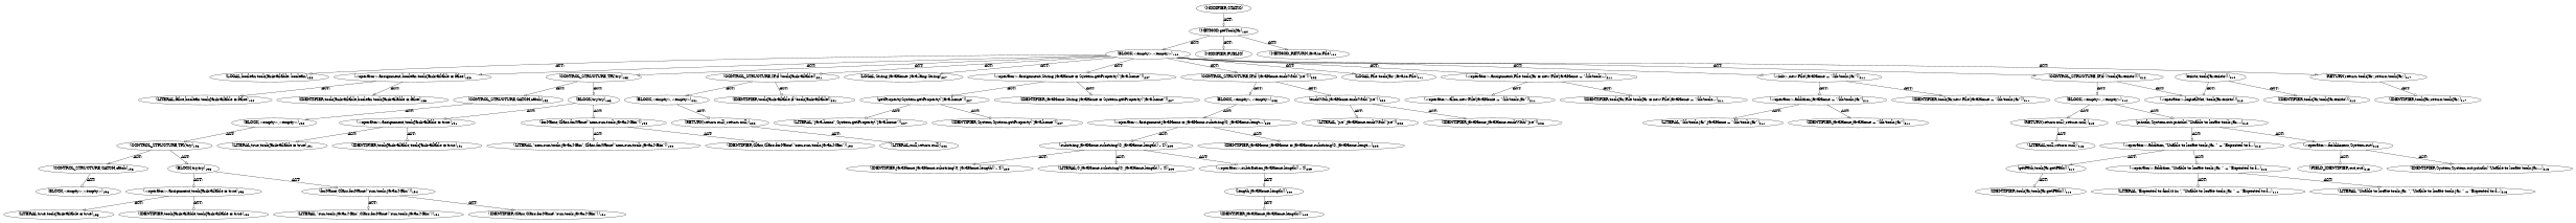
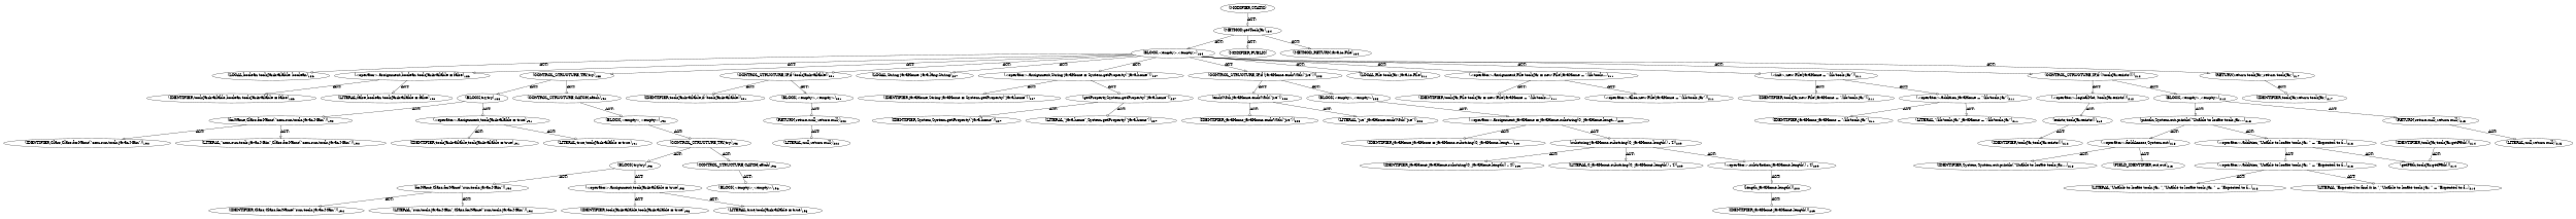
  digraph {
    edge [arrowhead=onormal]
    n1 [label=<(METHOD,getToolsJar)<SUB>184</SUB>>]
    n2 [label=<(BLOCK,&lt;empty&gt;,&lt;empty&gt;)<SUB>184</SUB>>]
    n3 [label=<(MODIFIER,PUBLIC)>]
    n4 [label=<(METHOD_RETURN,java.io.File)<SUB>184</SUB>>]
    n5 [label=<(LOCAL,boolean toolsJarAvailable: boolean)<SUB>186</SUB>>]
    n6 [label=<(&lt;operator&gt;.assignment,boolean toolsJarAvailable = false)<SUB>186</SUB>>]
    n7 [label=<(CONTROL_STRUCTURE,TRY,try)<SUB>188</SUB>>]
    n8 [label=<(CONTROL_STRUCTURE,IF,if (toolsJarAvailable))<SUB>201</SUB>>]
    n9 [label=<(LOCAL,String javaHome: java.lang.String)<SUB>207</SUB>>]
    n10 [label=<(&lt;operator&gt;.assignment,String javaHome = System.getProperty(&quot;java.home&quot;))<SUB>207</SUB>>]
    n11 [label=<(CONTROL_STRUCTURE,IF,if (javaHome.endsWith(&quot;jre&quot;)))<SUB>208</SUB>>]
    n12 [label=<(LOCAL,File toolsJar: java.io.File)<SUB>211</SUB>>]
    n13 [label=<(&lt;operator&gt;.assignment,File toolsJar = new File(javaHome + &quot;/lib/tools...)<SUB>211</SUB>>]
    n14 [label=<(&lt;init&gt;,new File(javaHome + &quot;/lib/tools.jar&quot;))<SUB>211</SUB>>]
    n15 [label=<(CONTROL_STRUCTURE,IF,if (!toolsJar.exists()))<SUB>212</SUB>>]
    n16 [label=<(RETURN,return toolsJar;,return toolsJar;)<SUB>217</SUB>>]
    n17 [label=<(MODIFIER,STATIC)>]
    n18 [label=<(IDENTIFIER,toolsJarAvailable,boolean toolsJarAvailable = false)<SUB>186</SUB>>]
    n19 [label=<(LITERAL,false,boolean toolsJarAvailable = false)<SUB>186</SUB>>]
    n20 [label=<(BLOCK,try,try)<SUB>188</SUB>>]
    n21 [label=<(CONTROL_STRUCTURE,CATCH,catch)<SUB>192</SUB>>]
    n22 [label=<(IDENTIFIER,toolsJarAvailable,if (toolsJarAvailable))<SUB>201</SUB>>]
    n23 [label=<(BLOCK,&lt;empty&gt;,&lt;empty&gt;)<SUB>201</SUB>>]
    n24 [label=<(IDENTIFIER,javaHome,String javaHome = System.getProperty(&quot;java.home&quot;))<SUB>207</SUB>>]
    n25 [label=<(getProperty,System.getProperty(&quot;java.home&quot;))<SUB>207</SUB>>]
    n26 [label=<(endsWith,javaHome.endsWith(&quot;jre&quot;))<SUB>208</SUB>>]
    n27 [label=<(BLOCK,&lt;empty&gt;,&lt;empty&gt;)<SUB>208</SUB>>]
    n28 [label=<(IDENTIFIER,toolsJar,File toolsJar = new File(javaHome + &quot;/lib/tools...)<SUB>211</SUB>>]
    n29 [label=<(&lt;operator&gt;.alloc,new File(javaHome + &quot;/lib/tools.jar&quot;))<SUB>211</SUB>>]
    n30 [label=<(IDENTIFIER,toolsJar,new File(javaHome + &quot;/lib/tools.jar&quot;))<SUB>211</SUB>>]
    n31 [label=<(&lt;operator&gt;.addition,javaHome + &quot;/lib/tools.jar&quot;)<SUB>211</SUB>>]
    n32 [label=<(&lt;operator&gt;.logicalNot,!toolsJar.exists())<SUB>212</SUB>>]
    n33 [label=<(BLOCK,&lt;empty&gt;,&lt;empty&gt;)<SUB>212</SUB>>]
    n34 [label=<(IDENTIFIER,toolsJar,return toolsJar;)<SUB>217</SUB>>]
    n35 [label=<(forName,Class.forName(&quot;com.sun.tools.javac.Main&quot;))<SUB>190</SUB>>]
    n36 [label=<(&lt;operator&gt;.assignment,toolsJarAvailable = true)<SUB>191</SUB>>]
    n37 [label=<(BLOCK,&lt;empty&gt;,&lt;empty&gt;)<SUB>192</SUB>>]
    n38 [label=<(IDENTIFIER,Class,Class.forName(&quot;com.sun.tools.javac.Main&quot;))<SUB>190</SUB>>]
    n39 [label=<(LITERAL,&quot;com.sun.tools.javac.Main&quot;,Class.forName(&quot;com.sun.tools.javac.Main&quot;))<SUB>190</SUB>>]
    n40 [label=<(IDENTIFIER,toolsJarAvailable,toolsJarAvailable = true)<SUB>191</SUB>>]
    n41 [label=<(LITERAL,true,toolsJarAvailable = true)<SUB>191</SUB>>]
    n42 [label=<(CONTROL_STRUCTURE,TRY,try)<SUB>193</SUB>>]
    n43 [label=<(BLOCK,try,try)<SUB>193</SUB>>]
    n44 [label=<(CONTROL_STRUCTURE,CATCH,catch)<SUB>196</SUB>>]
    n45 [label=<(forName,Class.forName(&quot;sun.tools.javac.Main&quot;))<SUB>194</SUB>>]
    n46 [label=<(&lt;operator&gt;.assignment,toolsJarAvailable = true)<SUB>195</SUB>>]
    n47 [label=<(BLOCK,&lt;empty&gt;,&lt;empty&gt;)<SUB>196</SUB>>]
    n48 [label=<(IDENTIFIER,Class,Class.forName(&quot;sun.tools.javac.Main&quot;))<SUB>194</SUB>>]
    n49 [label=<(LITERAL,&quot;sun.tools.javac.Main&quot;,Class.forName(&quot;sun.tools.javac.Main&quot;))<SUB>194</SUB>>]
    n50 [label=<(IDENTIFIER,toolsJarAvailable,toolsJarAvailable = true)<SUB>195</SUB>>]
    n51 [label=<(LITERAL,true,toolsJarAvailable = true)<SUB>195</SUB>>]
    n52 [label=<(RETURN,return null;,return null;)<SUB>202</SUB>>]
    n53 [label=<(LITERAL,null,return null;)<SUB>202</SUB>>]
    n54 [label=<(IDENTIFIER,System,System.getProperty(&quot;java.home&quot;))<SUB>207</SUB>>]
    n55 [label=<(LITERAL,&quot;java.home&quot;,System.getProperty(&quot;java.home&quot;))<SUB>207</SUB>>]
    n56 [label=<(IDENTIFIER,javaHome,javaHome.endsWith(&quot;jre&quot;))<SUB>208</SUB>>]
    n57 [label=<(LITERAL,&quot;jre&quot;,javaHome.endsWith(&quot;jre&quot;))<SUB>208</SUB>>]
    n58 [label=<(&lt;operator&gt;.assignment,javaHome = javaHome.substring(0, javaHome.lengt...)<SUB>209</SUB>>]
    n59 [label=<(IDENTIFIER,javaHome,javaHome = javaHome.substring(0, javaHome.lengt...)<SUB>209</SUB>>]
    n60 [label=<(substring,javaHome.substring(0, javaHome.length() - 4))<SUB>209</SUB>>]
    n61 [label=<(IDENTIFIER,javaHome,javaHome.substring(0, javaHome.length() - 4))<SUB>209</SUB>>]
    n62 [label=<(LITERAL,0,javaHome.substring(0, javaHome.length() - 4))<SUB>209</SUB>>]
    n63 [label=<(&lt;operator&gt;.subtraction,javaHome.length() - 4)<SUB>209</SUB>>]
    n64 [label=<(length,javaHome.length())<SUB>200</SUB>>]
    n65 [label=<(IDENTIFIER,javaHome,javaHome.length())<SUB>209</SUB>>]
    n66 [label=<(IDENTIFIER,javaHome,javaHome + &quot;/lib/tools.jar&quot;)<SUB>211</SUB>>]
    n67 [label=<(LITERAL,&quot;/lib/tools.jar&quot;,javaHome + &quot;/lib/tools.jar&quot;)<SUB>211</SUB>>]
    n68 [label=<(exists,toolsJar.exists())<SUB>212</SUB>>]
    n69 [label=<(println,System.out.println(&quot;Unable to locate tools.jar....)<SUB>213</SUB>>]
    n70 [label=<(RETURN,return null;,return null;)<SUB>215</SUB>>]
    n71 [label=<(IDENTIFIER,toolsJar,toolsJar.exists())<SUB>212</SUB>>]
    n72 [label=<(&lt;operator&gt;.fieldAccess,System.out)<SUB>213</SUB>>]
    n73 [label=<(&lt;operator&gt;.addition,&quot;Unable to locate tools.jar. &quot; + &quot;Expected to f...)<SUB>213</SUB>>]
    n74 [label=<(LITERAL,null,return null;)<SUB>215</SUB>>]
    n75 [label=<(IDENTIFIER,System,System.out.println(&quot;Unable to locate tools.jar....)<SUB>213</SUB>>]
    n76 [label=<(FIELD_IDENTIFIER,out,out)<SUB>213</SUB>>]
    n77 [label=<(&lt;operator&gt;.addition,&quot;Unable to locate tools.jar. &quot; + &quot;Expected to f...)<SUB>213</SUB>>]
    n78 [label=<(getPath,toolsJar.getPath())<SUB>214</SUB>>]
    n79 [label=<(LITERAL,&quot;Unable to locate tools.jar. &quot;,&quot;Unable to locate tools.jar. &quot; + &quot;Expected to f...)<SUB>213</SUB>>]
    n80 [label=<(LITERAL,&quot;Expected to find it in &quot;,&quot;Unable to locate tools.jar. &quot; + &quot;Expected to f...)<SUB>214</SUB>>]
    n81 [label=<(IDENTIFIER,toolsJar,toolsJar.getPath())<SUB>214</SUB>>]
    n1 -> n2 [label="AST: "]
    n1 -> n3 [label="AST: "]
    n1 -> n4 [label="AST: "]
    n2 -> n5 [arrowhead=odot label="AST: "]
    n2 -> n6 [label="AST: "]
    n2 -> n7 [label="AST: "]
    n2 -> n8 [arrowhead=odot label="AST: "]
    n2 -> n9 [arrowhead=odot label="AST: "]
    n2 -> n10 [arrowhead=odot label="AST: "]
    n2 -> n11 [label="AST: "]
    n2 -> n12 [label="AST: "]
    n2 -> n13 [label="AST: "]
    n2 -> n14 [arrowhead=odot label="AST: "]
    n2 -> n15 [label="AST: "]
    n2 -> n16 [label="AST: "]
    n6 -> n18 [label="AST: "]
    n6 -> n19 [label="AST: "]
    n7 -> n20 [label="AST: "]
    n7 -> n21 [arrowhead=odot label="AST: "]
    n8 -> n22 [arrowhead=odot label="AST: "]
    n8 -> n23 [label="AST: "]
    n10 -> n24 [label="AST: "]
    n10 -> n25 [arrowhead=odot label="AST: "]
    n11 -> n26 [arrowhead=odot label="AST: "]
    n11 -> n27 [label="AST: "]
    n13 -> n28 [arrowhead=odot label="AST: "]
    n13 -> n29 [label="AST: "]
    n14 -> n30 [label="AST: "]
    n14 -> n31 [arrowhead=odot label="AST: "]
    n15 -> n32 [arrowhead=odot label="AST: "]
    n15 -> n33 [label="AST: "]
    n16 -> n34 [arrowhead=odot label="AST: "]
    n17 -> n1 [label="AST: "]
    n20 -> n35 [arrowhead=odot label="AST: "]
    n20 -> n36 [arrowhead=odot label="AST: "]
    n21 -> n37 [label="AST: "]
    n23 -> n52 [arrowhead=odot label="AST: "]
    n25 -> n54 [arrowhead=odot label="AST: "]
    n25 -> n55 [arrowhead=odot label="AST: "]
    n26 -> n56 [arrowhead=odot label="AST: "]
    n26 -> n57 [label="AST: "]
    n27 -> n58 [label="AST: "]
    n31 -> n66 [label="AST: "]
    n31 -> n67 [label="AST: "]
-   n68 -> n32 [arrowhead=odot label="AST: "]
+   n32 -> n68 [arrowhead=odot label="AST: "]
    n33 -> n69 [label="AST: "]
    n33 -> n70 [label="AST: "]
    n35 -> n38 [label="AST: "]
    n35 -> n39 [label="AST: "]
    n36 -> n40 [arrowhead=odot label="AST: "]
    n36 -> n41 [arrowhead=odot label="AST: "]
    n37 -> n42 [arrowhead=odot label="AST: "]
    n42 -> n43 [label="AST: "]
    n42 -> n44 [label="AST: "]
    n43 -> n45 [arrowhead=odot label="AST: "]
    n43 -> n46 [arrowhead=odot label="AST: "]
    n44 -> n47 [arrowhead=odot label="AST: "]
    n45 -> n48 [label="AST: "]
    n45 -> n49 [label="AST: "]
    n46 -> n50 [arrowhead=odot label="AST: "]
    n46 -> n51 [label="AST: "]
    n52 -> n53 [arrowhead=odot label="AST: "]
    n58 -> n59 [arrowhead=odot label="AST: "]
    n58 -> n60 [arrowhead=odot label="AST: "]
    n60 -> n61 [label="AST: "]
    n60 -> n62 [label="AST: "]
    n60 -> n63 [arrowhead=odot label="AST: "]
    n63 -> n64 [label="AST: "]
    n64 -> n65 [arrowhead=odot label="AST: "]
    n68 -> n71 [label="AST: "]
    n69 -> n72 [label="AST: "]
    n69 -> n73 [label="AST: "]
    n70 -> n74 [arrowhead=odot label="AST: "]
    n72 -> n75 [label="AST: "]
    n72 -> n76 [arrowhead=odot label="AST: "]
    n73 -> n77 [arrowhead=odot label="AST: "]
    n73 -> n78 [label="AST: "]
    n77 -> n79 [label="AST: "]
    n77 -> n80 [arrowhead=odot label="AST: "]
-   n78 -> n81 [arrowhead=odot label="AST: "]
+   n81 -> n78 [arrowhead=odot label="AST: "]
  }
